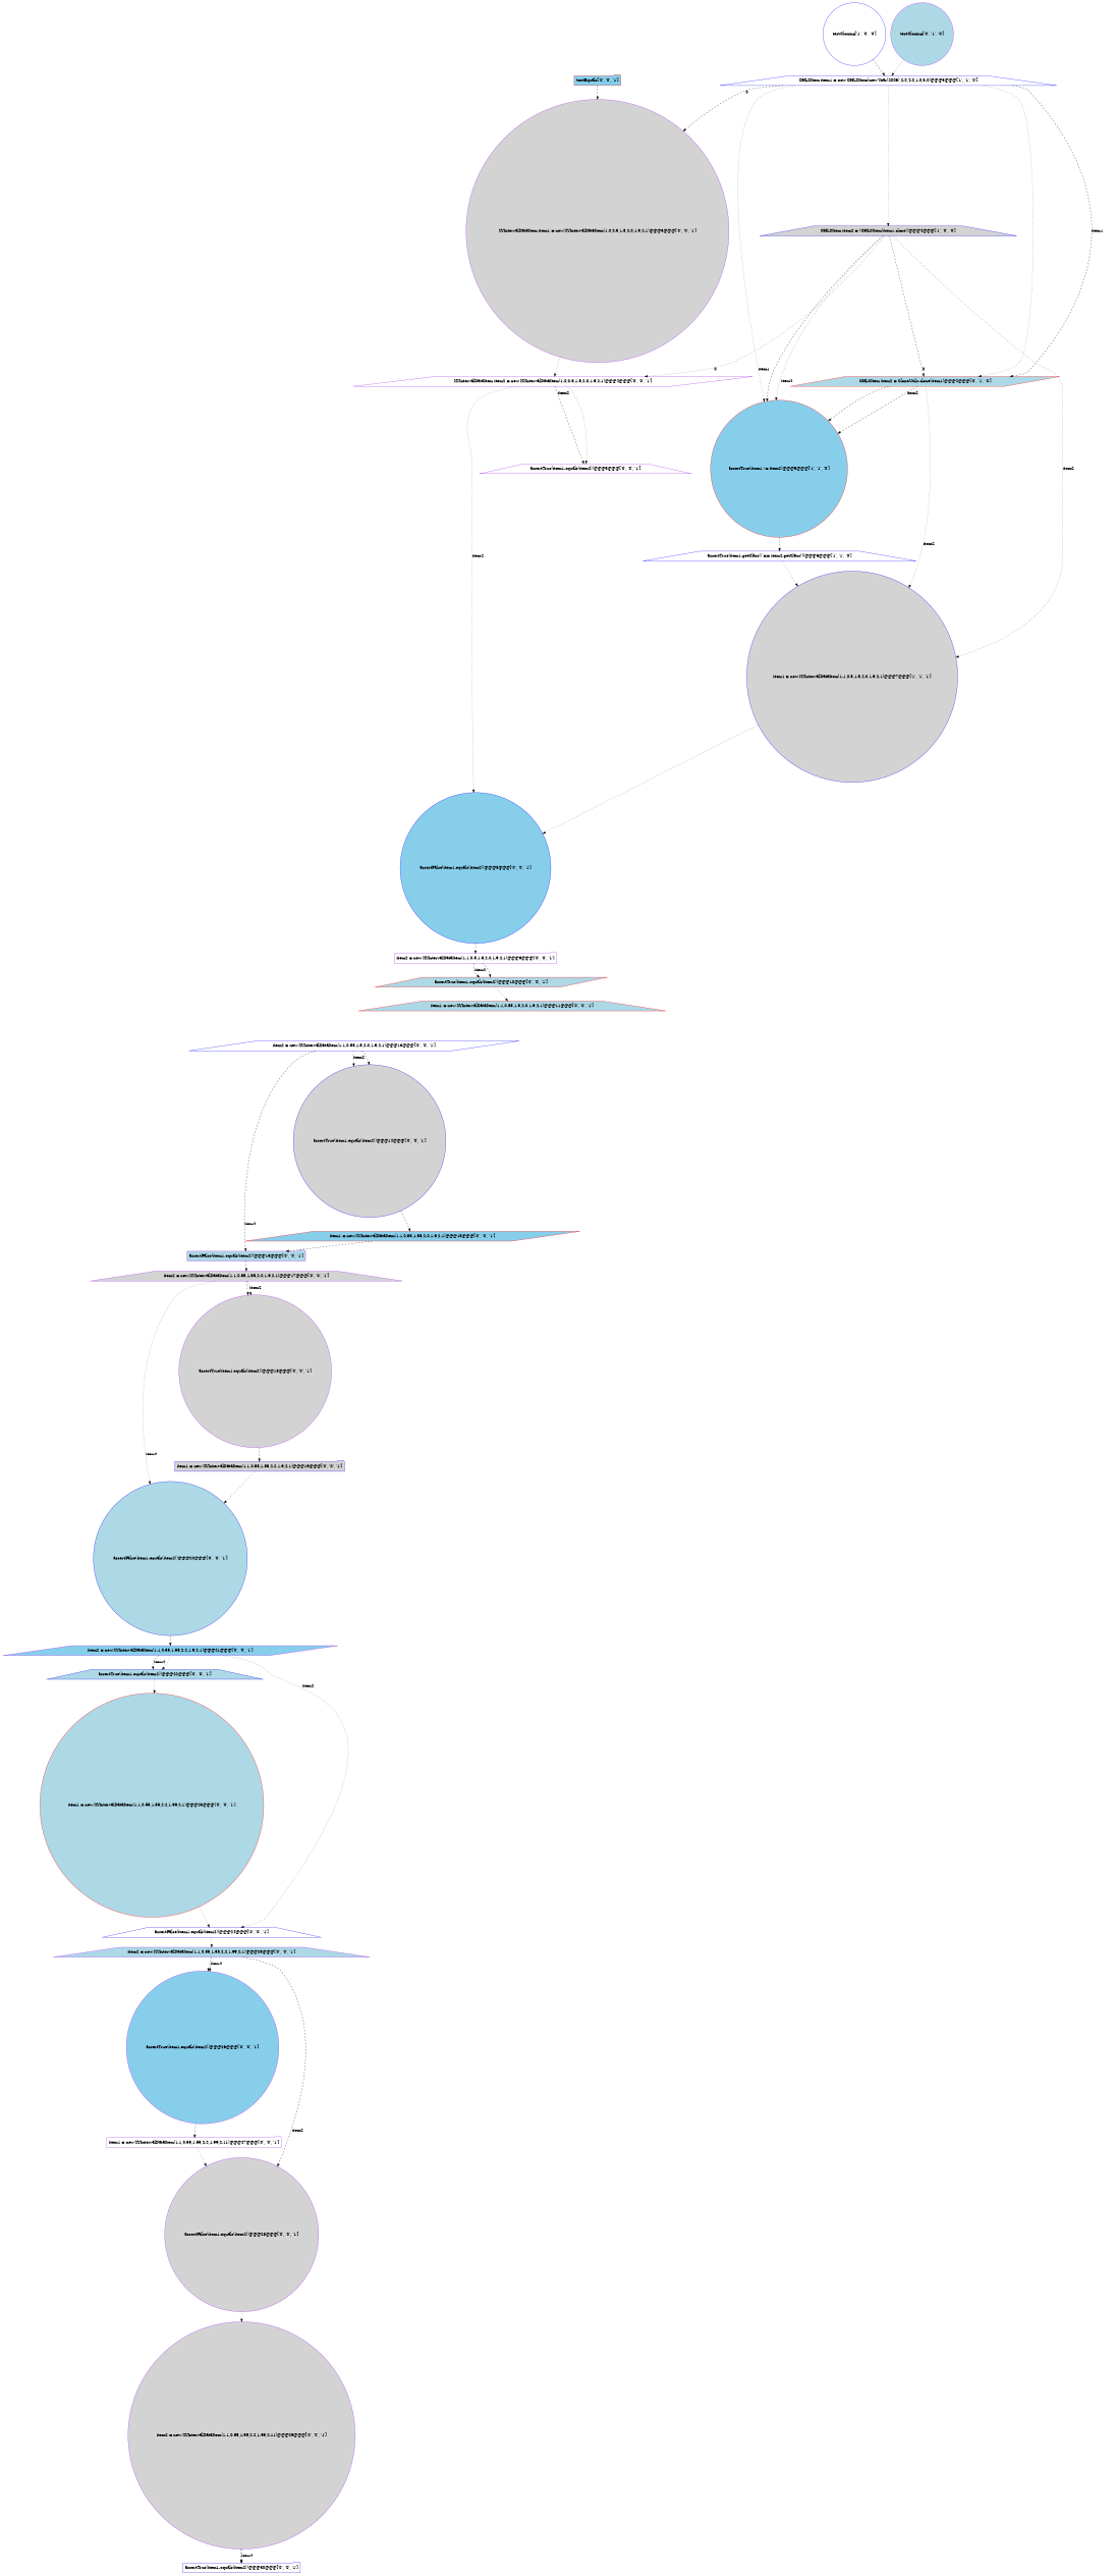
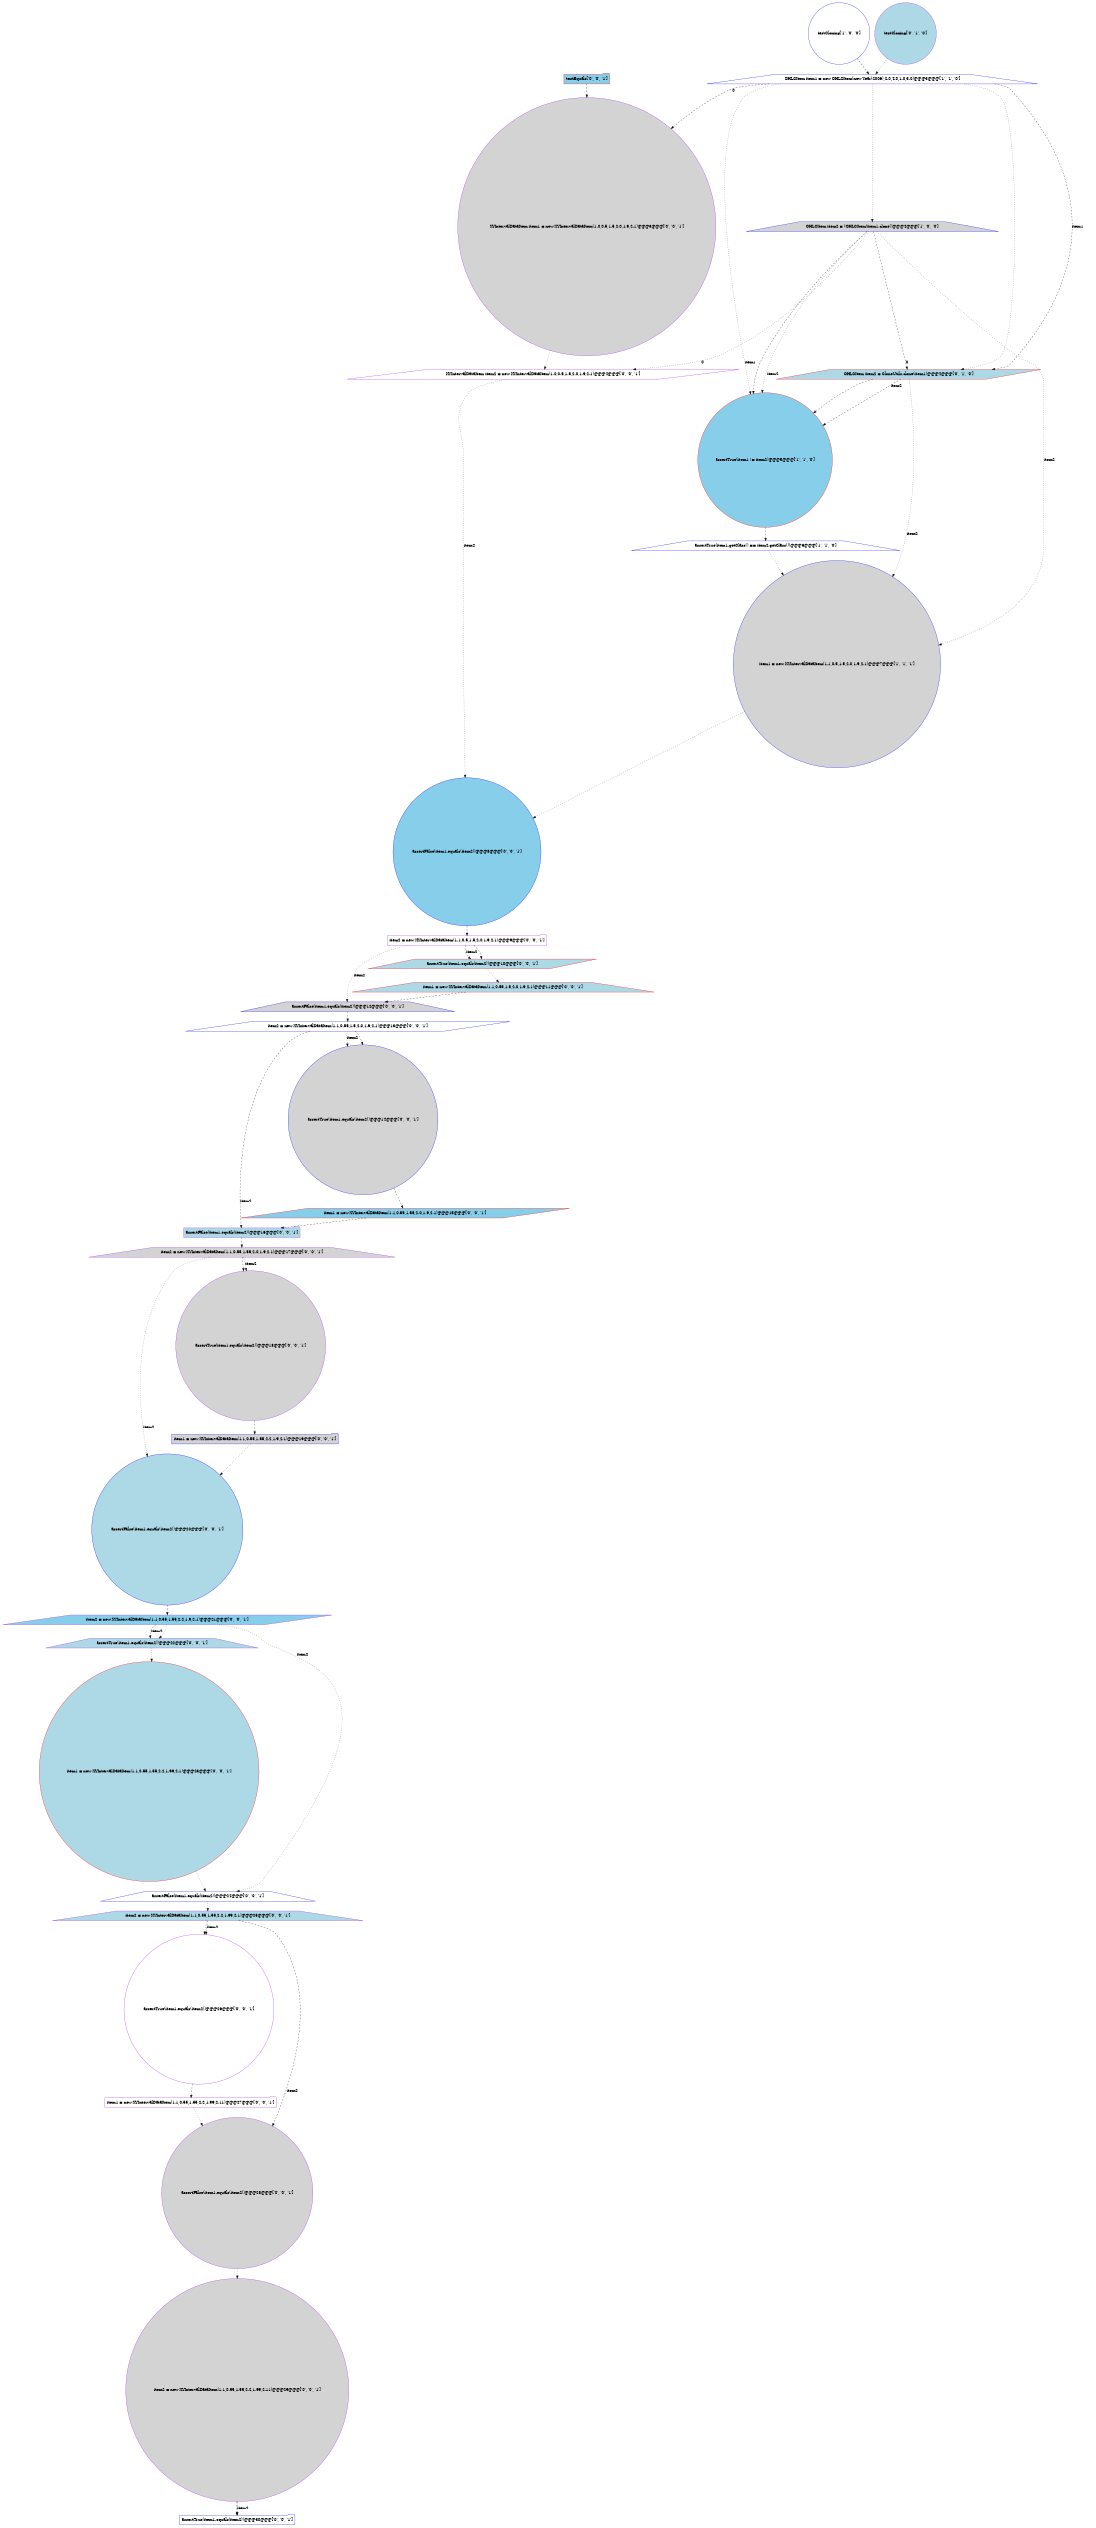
  digraph {
    node [color=purple fillcolor=white shape=circle style=filled]
    edge [style=dashed]
    n1 [label="XYIntervalDataItem item2 = new XYIntervalDataItem(1.0,0.5,1.5,2.0,1.9,2.1)@@@4@@@['0', '0', '1']" shape=parallelogram]
    n2 [color=blue fillcolor=skyblue label="assertFalse(item1.equals(item2))@@@8@@@['0', '0', '1']"]
-   n3 [label="assertTrue(item1.equals(item2))@@@5@@@['0', '0', '1']" shape=trapezium]
    n4 [label="item2 = new XYIntervalDataItem(1.1,0.5,1.5,2.0,1.9,2.1)@@@9@@@['0', '0', '1']" shape=folder]
-   n5 [color=blue fillcolor=lightblue label="assertTrue(item1.equals(item2))@@@22@@@['0', '0', '1']" shape=trapezium]
+   n5 [fillcolor=lightblue label="assertTrue(item1.equals(item2))@@@22@@@['0', '0', '1']" shape=trapezium]
    n6 [color=red fillcolor=lightblue label="item1 = new XYIntervalDataItem(1.1,0.55,1.55,2.2,1.99,2.1)@@@23@@@['0', '0', '1']"]
    n7 [color=blue label="assertFalse(item1.equals(item2))@@@24@@@['0', '0', '1']" shape=trapezium]
    n8 [color=blue fillcolor=lightgrey label="item1 = new XYIntervalDataItem(1.1,0.5,1.5,2.0,1.9,2.1)@@@7@@@['1', '1', '1']"]
    n9 [fillcolor=lightgrey label="XYIntervalDataItem item1 = new XYIntervalDataItem(1.0,0.5,1.5,2.0,1.9,2.1)@@@3@@@['0', '0', '1']"]
+   n10 [color=blue fillcolor=lightgrey label="assertFalse(item1.equals(item2))@@@12@@@['0', '0', '1']" shape=trapezium]
    n11 [color=red fillcolor=lightblue label="assertTrue(item1.equals(item2))@@@10@@@['0', '0', '1']" shape=parallelogram]
    n12 [color=blue label="testCloning['1', '0', '0']"]
    n13 [color=blue label="OHLCItem item1 = new OHLCItem(new Year(2006),2.0,4.0,1.0,3.0)@@@3@@@['1', '1', '0']" shape=trapezium]
    n14 [color=blue fillcolor=lightgrey label="OHLCItem item2 = (OHLCItem)item1.clone()@@@4@@@['1', '0', '0']" shape=trapezium]
    n15 [color=red fillcolor=lightblue label="OHLCItem item2 = CloneUtils.clone(item1)@@@4@@@['0', '1', '0']" shape=parallelogram]
    n16 [color=red fillcolor=skyblue label="assertTrue(item1 != item2)@@@5@@@['1', '1', '0']"]
    n17 [fillcolor=lightgrey label="item2 = new XYIntervalDataItem(1.1,0.55,1.55,2.0,1.9,2.1)@@@17@@@['0', '0', '1']" shape=trapezium]
    n18 [fillcolor=lightgrey label="assertTrue(item1.equals(item2))@@@18@@@['0', '0', '1']"]
    n19 [color=blue fillcolor=lightblue label="assertFalse(item1.equals(item2))@@@20@@@['0', '0', '1']"]
    n20 [color=blue fillcolor=lightgrey label="item1 = new XYIntervalDataItem(1.1,0.55,1.55,2.2,1.9,2.1)@@@19@@@['0', '0', '1']" shape=folder]
    n21 [fillcolor=skyblue label="item2 = new XYIntervalDataItem(1.1,0.55,1.55,2.2,1.9,2.1)@@@21@@@['0', '0', '1']" shape=parallelogram]
    n22 [color=red fillcolor=skyblue label="testEquals['0', '0', '1']" shape=folder]
    n23 [color=blue label="assertTrue(item1.getClass() == item2.getClass())@@@6@@@['1', '1', '0']" shape=trapezium]
    n24 [color=blue label="item2 = new XYIntervalDataItem(1.1,0.55,1.5,2.0,1.9,2.1)@@@13@@@['0', '0', '1']" shape=parallelogram]
    n25 [fillcolor=lightblue label="assertFalse(item1.equals(item2))@@@16@@@['0', '0', '1']" shape=folder]
    n26 [color=blue fillcolor=lightgrey label="assertTrue(item1.equals(item2))@@@14@@@['0', '0', '1']"]
    n27 [color=red fillcolor=skyblue label="item1 = new XYIntervalDataItem(1.1,0.55,1.55,2.0,1.9,2.1)@@@15@@@['0', '0', '1']" shape=parallelogram]
    n28 [label="item1 = new XYIntervalDataItem(1.1,0.55,1.55,2.2,1.99,2.11)@@@27@@@['0', '0', '1']" shape=folder]
    n29 [fillcolor=lightgrey label="assertFalse(item1.equals(item2))@@@28@@@['0', '0', '1']"]
    n30 [fillcolor=lightgrey label="item2 = new XYIntervalDataItem(1.1,0.55,1.55,2.2,1.99,2.11)@@@29@@@['0', '0', '1']"]
    n31 [color=red fillcolor=lightblue label="item1 = new XYIntervalDataItem(1.1,0.55,1.5,2.0,1.9,2.1)@@@11@@@['0', '0', '1']" shape=trapezium]
    n32 [fillcolor=lightblue label="item2 = new XYIntervalDataItem(1.1,0.55,1.55,2.2,1.99,2.1)@@@25@@@['0', '0', '1']" shape=trapezium]
-   n33 [fillcolor=skyblue label="assertTrue(item1.equals(item2))@@@26@@@['0', '0', '1']"]
+   n33 [label="assertTrue(item1.equals(item2))@@@26@@@['0', '0', '1']"]
    n34 [color=blue label="assertTrue(item1.equals(item2))@@@30@@@['0', '0', '1']" shape=folder]
    n35 [fillcolor=lightblue label="testCloning['0', '1', '0']"]
    n1 -> n2 [label=item2 style=dotted]
-   n1 -> n3 [style=dotted]
-   n1 -> n3 [label=item2]
    n2 -> n4
+   n4 -> n10 [label=item2 style=dotted]
    n4 -> n11
    n4 -> n11 [label=item2]
    n5 -> n6 [style=dotted]
    n6 -> n7 [style=dotted]
    n7 -> n32 [style=dotted]
    n8 -> n2 [style=dotted]
    n9 -> n1 [style=dotted]
+   n10 -> n24
    n11 -> n31 [style=dotted]
    n12 -> n13
    n13 -> n9 [label=0]
    n13 -> n14 [style=dotted]
    n13 -> n15 [label=item1]
    n13 -> n15 [style=dotted]
    n13 -> n16 [label=item1 style=dotted]
    n14 -> n1 [label=0 style=dotted]
    n14 -> n8 [label=item2 style=dotted]
    n14 -> n15 [label=0]
    n14 -> n16
    n14 -> n16 [label=item2 style=dotted]
    n15 -> n8 [label=item2 style=dotted]
    n15 -> n16
    n15 -> n16 [label=item2]
    n16 -> n23
    n17 -> n18 [label=item2 style=dotted]
    n17 -> n18
    n17 -> n19 [label=item2 style=dotted]
    n18 -> n20
    n19 -> n21
    n20 -> n19 [style=dotted]
    n21 -> n5 [style=dotted]
    n21 -> n5 [label=item2]
    n21 -> n7 [label=item2 style=dotted]
    n22 -> n9
    n23 -> n8 [style=dotted]
    n24 -> n25 [label=item2]
    n24 -> n26
    n24 -> n26 [label=item2 style=dotted]
    n25 -> n17
    n26 -> n27
    n27 -> n25
    n28 -> n29 [style=dotted]
    n29 -> n30 [style=dotted]
    n30 -> n34
    n30 -> n34 [label=item2]
+   n31 -> n10
    n32 -> n29 [label=item2]
    n32 -> n33 [label=item2]
    n32 -> n33 [style=dotted]
    n33 -> n28
    n35 -> n13 [style=dotted]
  }
